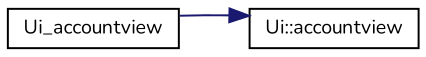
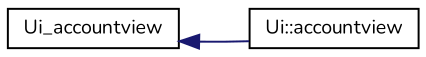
  digraph {
    rankdir=LR
    fontname=Nunito
    node [color=black fillcolor=white fontname=Nunito fontsize=10 shape=record style=filled]
    n1 [height=0.2 label=Ui_accountview width=0.4]
    n2 [height=0.2 label="Ui::accountview" width=0.4]
-   n2 -> n1 [color=midnightblue dir=back fontname=Nunito fontsize=10 labelfontname=Helvetica labelfontsize=10 style=solid]
+   n1 -> n2 [color=midnightblue dir=back fontname=Nunito fontsize=10 labelfontname=Helvetica labelfontsize=10 style=solid]
  }
